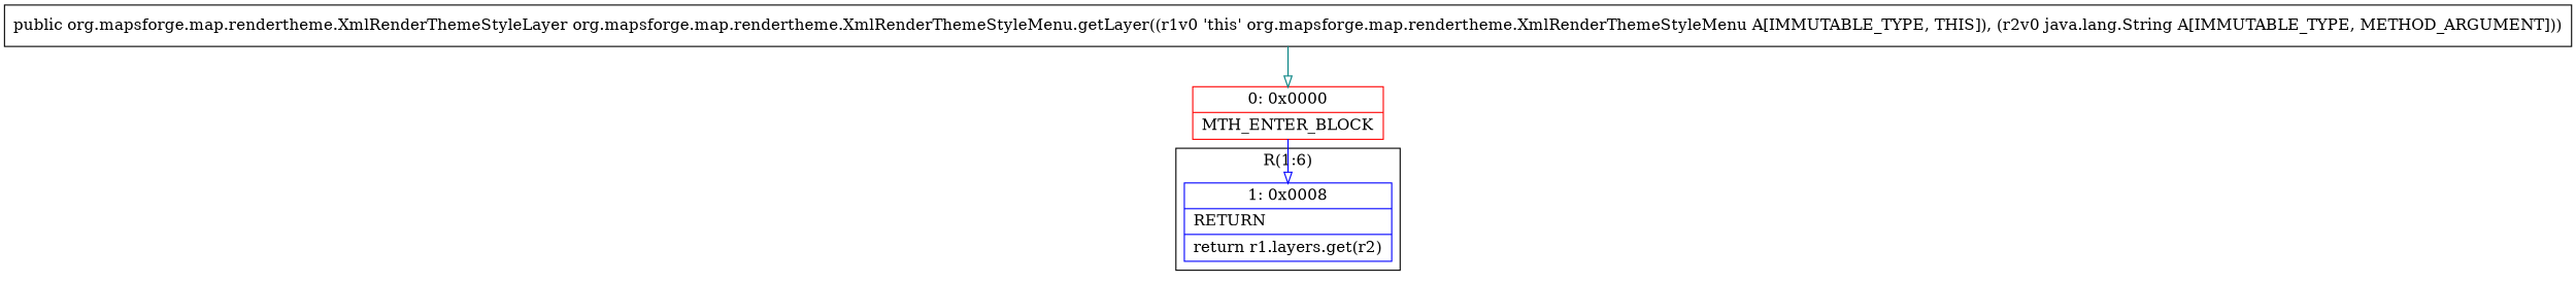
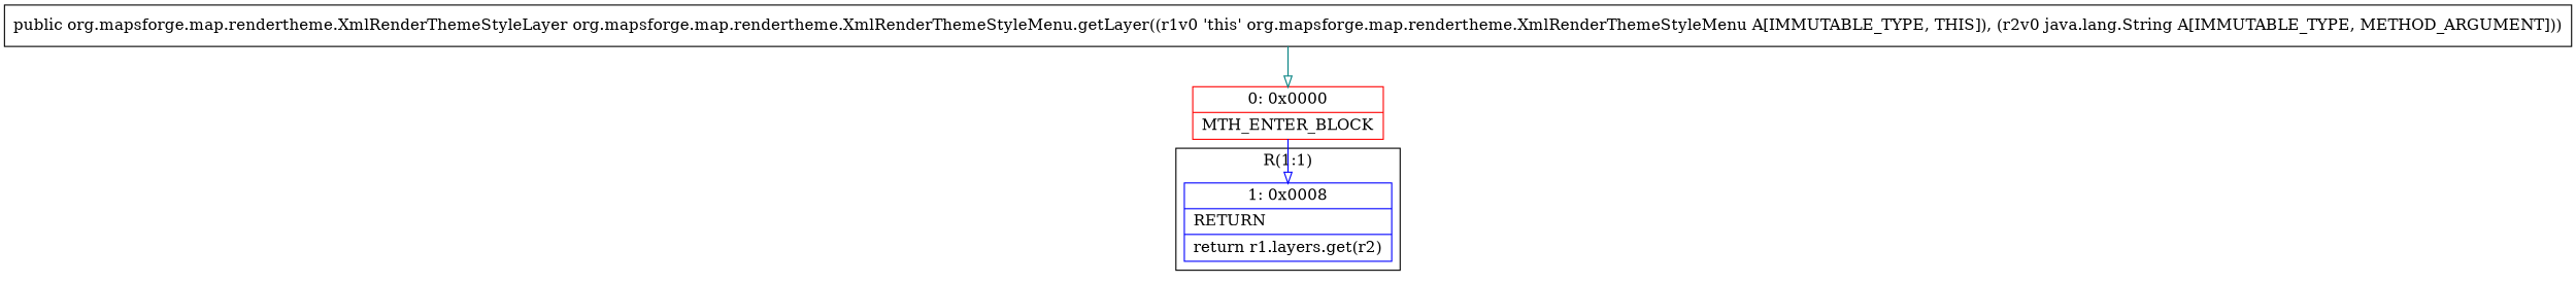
  digraph {
    fontname="DejaVu Serif"
    node [shape=record fontname="DejaVu Serif"]
    edge [arrowhead=onormal fontname="DejaVu Serif"]
    n1 [color=blue label="{1\:\ 0x0008|RETURN\l|return r1.layers.get(r2)\l}"]
    n2 [color=red label="{0\:\ 0x0000|MTH_ENTER_BLOCK\l}"]
    n3 [label="{public org.mapsforge.map.rendertheme.XmlRenderThemeStyleLayer org.mapsforge.map.rendertheme.XmlRenderThemeStyleMenu.getLayer((r1v0 'this' org.mapsforge.map.rendertheme.XmlRenderThemeStyleMenu A[IMMUTABLE_TYPE, THIS]), (r2v0 java.lang.String A[IMMUTABLE_TYPE, METHOD_ARGUMENT])) }"]
    subgraph cluster_1 {
-     label="R(1:6)"
+     label="R(1:1)"
      n1
    }
    n2 -> n1 [color=blue]
    n3 -> n2 [color=teal]
  }
